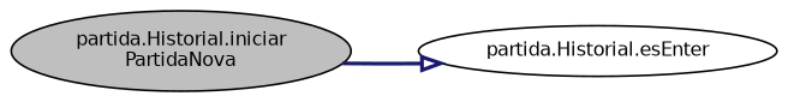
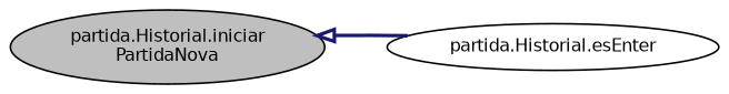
  digraph {
    rankdir=LR
    node [color=black fontname=Helvetica fontsize=10 shape=ellipse style=filled]
    n1 [fillcolor=grey75 fontcolor=black height=0.2 label="partida.Historial.iniciar\lPartidaNova" width=0.4]
    n2 [fillcolor=white height=0.2 label="partida.Historial.esEnter" width=0.4]
-   n1 -> n2 [color=midnightblue fontname=Helvetica fontsize=10 labelfontname=Helvetica labelfontsize=10 style=bold arrowhead=onormal]
+   n2 -> n1 [color=midnightblue fontname=Helvetica fontsize=10 labelfontname=Helvetica labelfontsize=10 style=bold arrowhead=onormal]
  }
